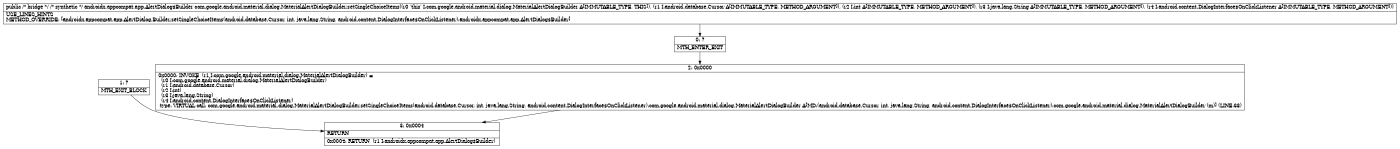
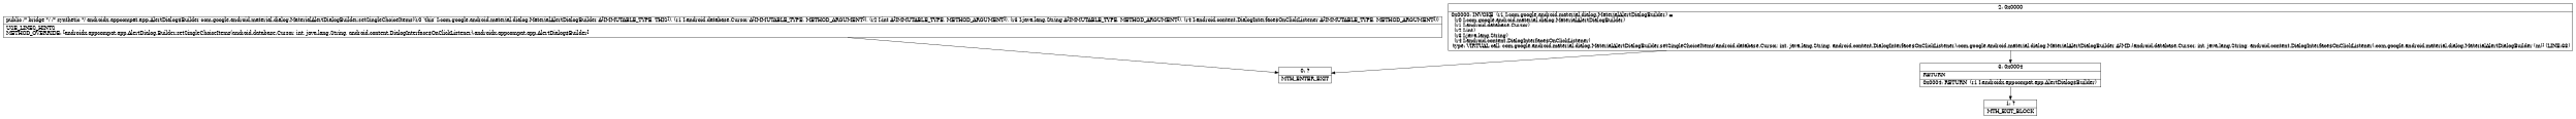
  digraph {
    node [shape=record]
    n1 [label="{0\:\ ?|MTH_ENTER_EXIT\l}"]
    n2 [label="{2\:\ 0x0000|0x0000: INVOKE  (r1 I:com.google.android.material.dialog.MaterialAlertDialogBuilder) = \l  (r0 I:com.google.android.material.dialog.MaterialAlertDialogBuilder)\l  (r1 I:android.database.Cursor)\l  (r2 I:int)\l  (r3 I:java.lang.String)\l  (r4 I:android.content.DialogInterface$OnClickListener)\l type: VIRTUAL call: com.google.android.material.dialog.MaterialAlertDialogBuilder.setSingleChoiceItems(android.database.Cursor, int, java.lang.String, android.content.DialogInterface$OnClickListener):com.google.android.material.dialog.MaterialAlertDialogBuilder A[MD:(android.database.Cursor, int, java.lang.String, android.content.DialogInterface$OnClickListener):com.google.android.material.dialog.MaterialAlertDialogBuilder (m)] (LINE:68)\l}"]
    n3 [label="{3\:\ 0x0004|RETURN\l|0x0004: RETURN  (r1 I:androidx.appcompat.app.AlertDialog$Builder) \l}"]
    n4 [label="{1\:\ ?|MTH_EXIT_BLOCK\l}"]
    n5 [label="{public \/* bridge *\/ \/* synthetic *\/ androidx.appcompat.app.AlertDialog$Builder com.google.android.material.dialog.MaterialAlertDialogBuilder.setSingleChoiceItems((r0 'this' I:com.google.android.material.dialog.MaterialAlertDialogBuilder A[IMMUTABLE_TYPE, THIS]), (r1 I:android.database.Cursor A[IMMUTABLE_TYPE, METHOD_ARGUMENT]), (r2 I:int A[IMMUTABLE_TYPE, METHOD_ARGUMENT]), (r3 I:java.lang.String A[IMMUTABLE_TYPE, METHOD_ARGUMENT]), (r4 I:android.content.DialogInterface$OnClickListener A[IMMUTABLE_TYPE, METHOD_ARGUMENT]))  | USE_LINES_HINTS\lMETHOD_OVERRIDE: [androidx.appcompat.app.AlertDialog.Builder.setSingleChoiceItems(android.database.Cursor, int, java.lang.String, android.content.DialogInterface$OnClickListener):androidx.appcompat.app.AlertDialog$Builder]\l}"]
-   n1 -> n2
+   n2 -> n1
    n2 -> n3
-   n4 -> n3
+   n3 -> n4
    n5 -> n1
  }
